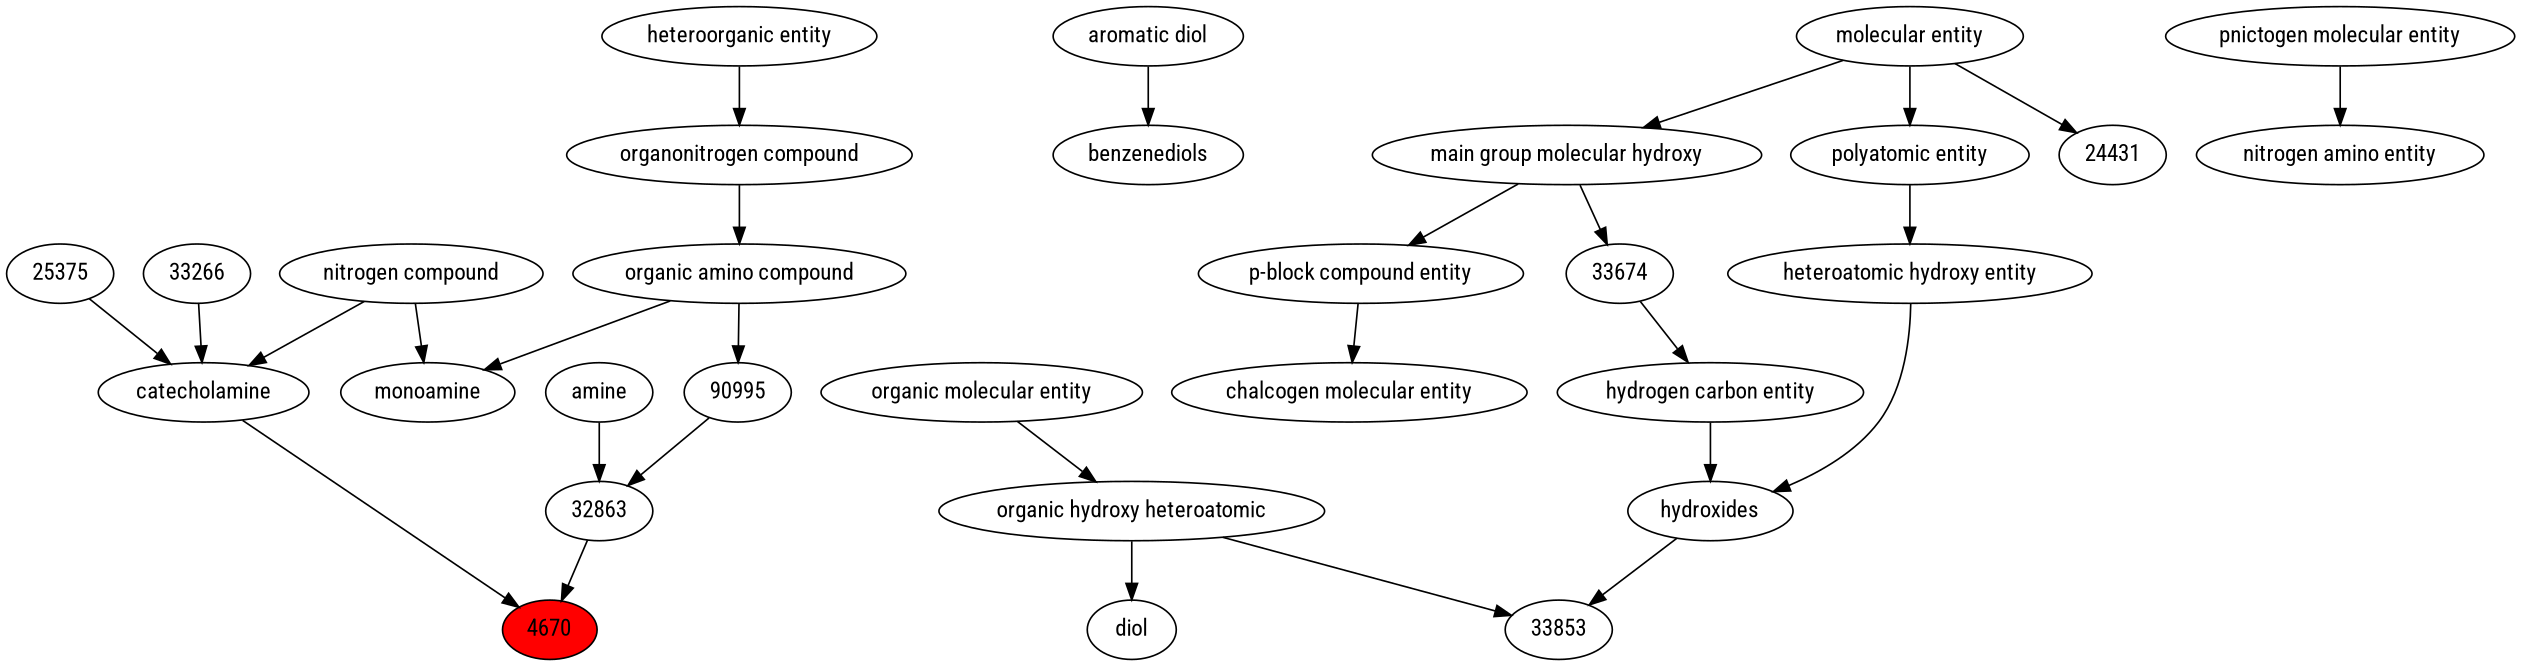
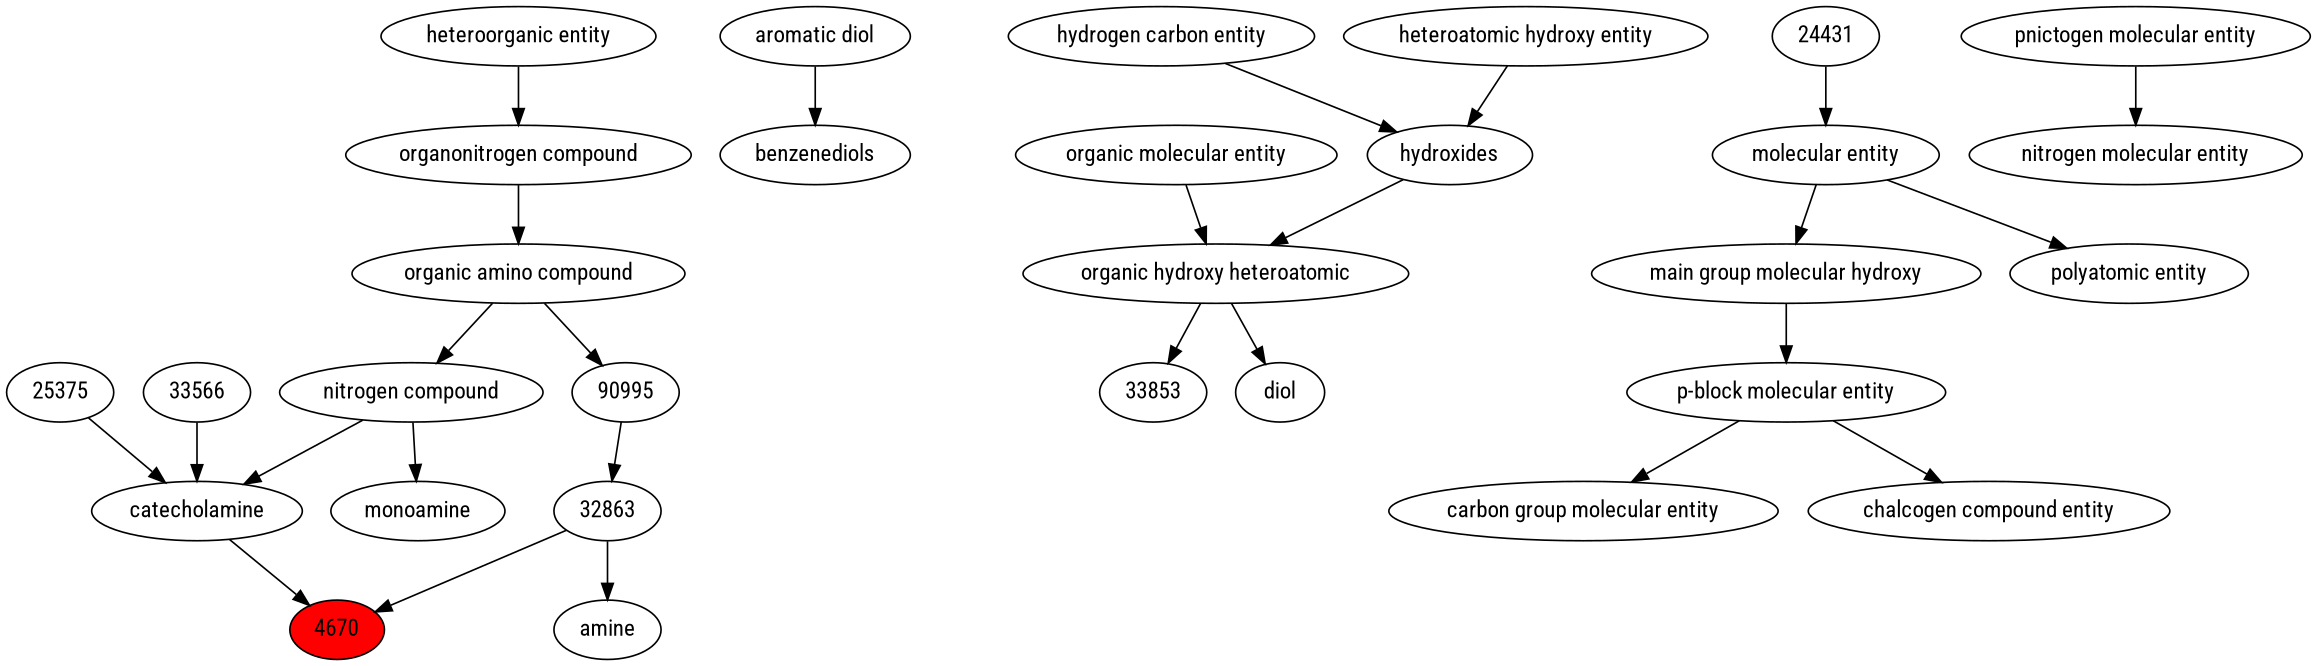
  digraph {
    fontname="Roboto Condensed"
    node [fontname="Roboto Condensed"]
    edge [fontname="Roboto Condensed"]
    n1 [fillcolor=red label=4670 style=filled]
    n2 [label=catecholamine]
    n3 [label=32863]
    n4 [label=25375]
-   n5 [label=33266]
+   n5 [label=33566]
    n6 [label="nitrogen compound"]
    n7 [label=monoamine]
    n8 [label=90995]
    n9 [label=amine]
    n10 [label=benzenediols]
    n11 [label="organic amino compound"]
    n12 [label=33853]
    n13 [label="aromatic diol"]
    n14 [label="organic molecular entity"]
    n15 [label="organic hydroxy heteroatomic"]
    n16 [label=diol]
    n17 [label="heteroorganic entity"]
    n18 [label="organonitrogen compound"]
-   n20 [label="nitrogen amino entity"]
+   n19 [label="carbon group molecular entity"]
+   n20 [label="nitrogen molecular entity"]
    n21 [label=hydroxides]
-   n22 [label="p-block compound entity"]
-   n23 [label="chalcogen molecular entity"]
+   n22 [label="p-block molecular entity"]
+   n23 [label="chalcogen compound entity"]
    n24 [label="pnictogen molecular entity"]
    n25 [label="hydrogen carbon entity"]
    n26 [label="heteroatomic hydroxy entity"]
    n27 [label="main group molecular hydroxy"]
-   n28 [label=33674]
    n29 [label="polyatomic entity"]
    n30 [label="molecular entity"]
    n31 [label=24431]
    n2 -> n1
    n3 -> n1
    n4 -> n2
    n5 -> n2
    n6 -> n2
    n6 -> n7
    n8 -> n3
-   n9 -> n3
-   n11 -> n7
+   n3 -> n9
+   n11 -> n6
    n11 -> n8
    n13 -> n10
    n14 -> n15
    n15 -> n12
    n15 -> n16
    n17 -> n18
    n18 -> n11
-   n21 -> n12
+   n21 -> n15
+   n22 -> n19
    n22 -> n23
    n24 -> n20
    n25 -> n21
    n26 -> n21
    n27 -> n22
-   n27 -> n28
-   n28 -> n25
-   n29 -> n26
    n30 -> n27
    n30 -> n29
-   n30 -> n31
+   n31 -> n30
  }
